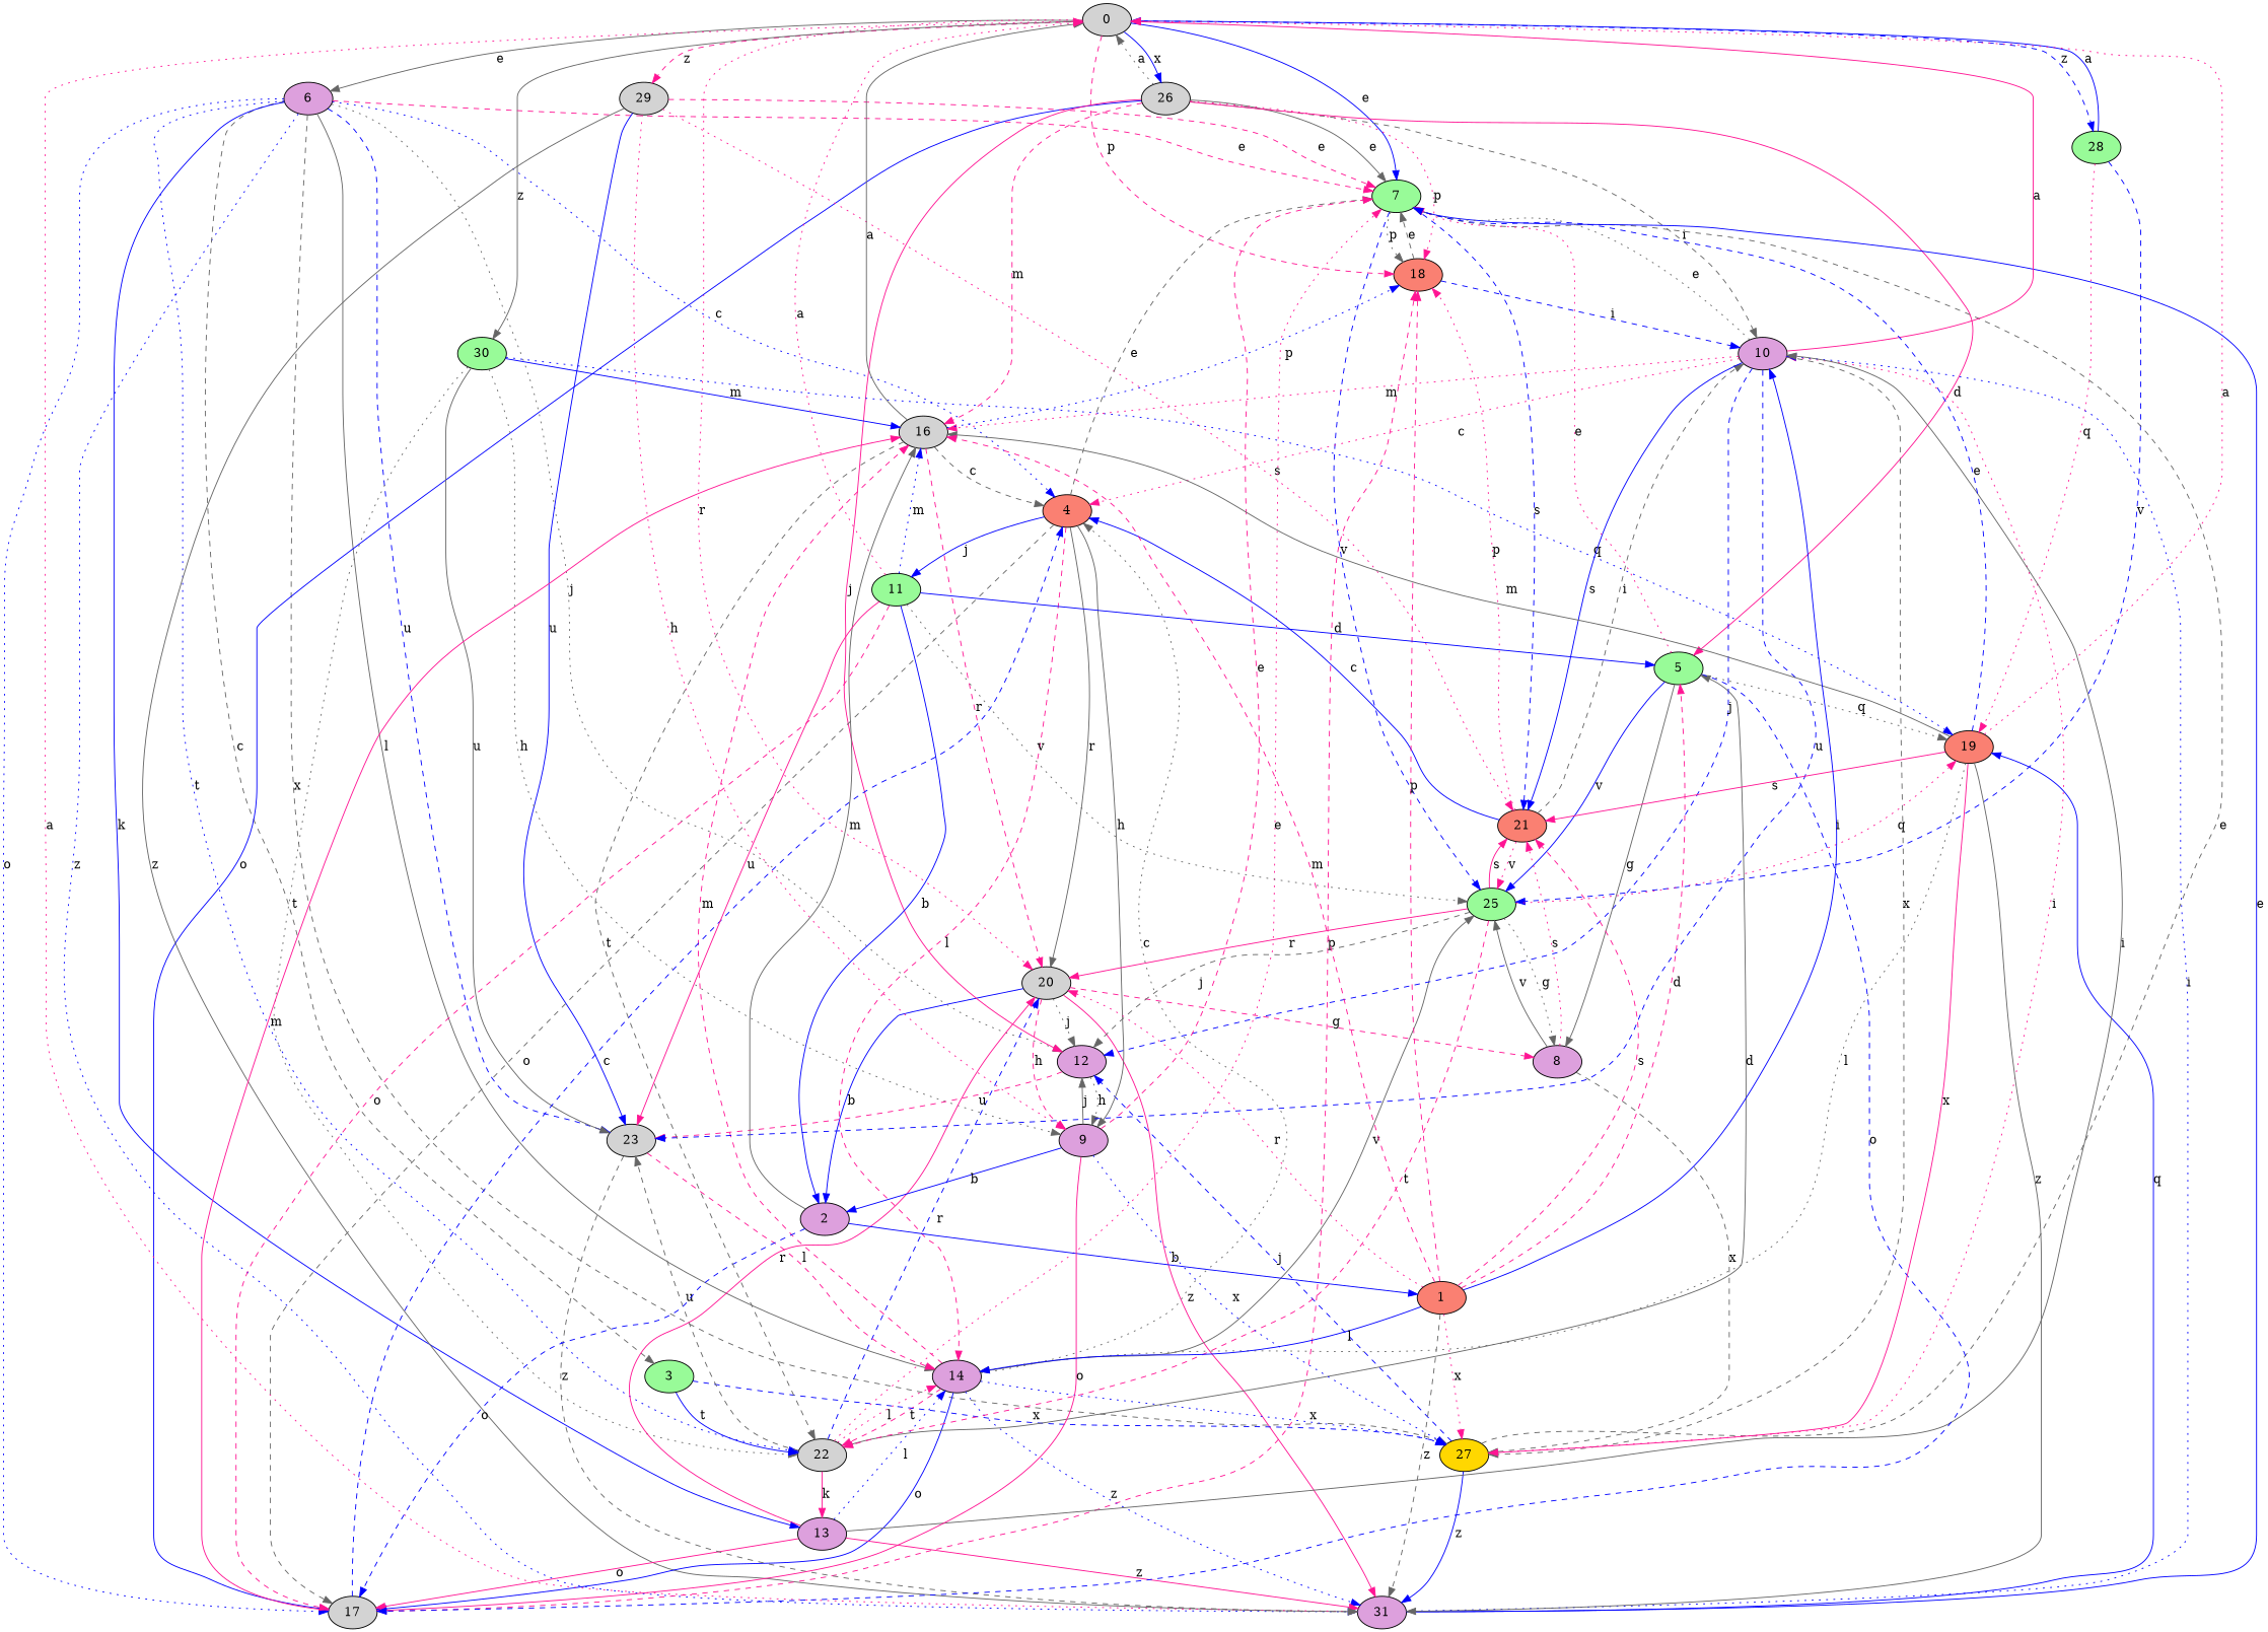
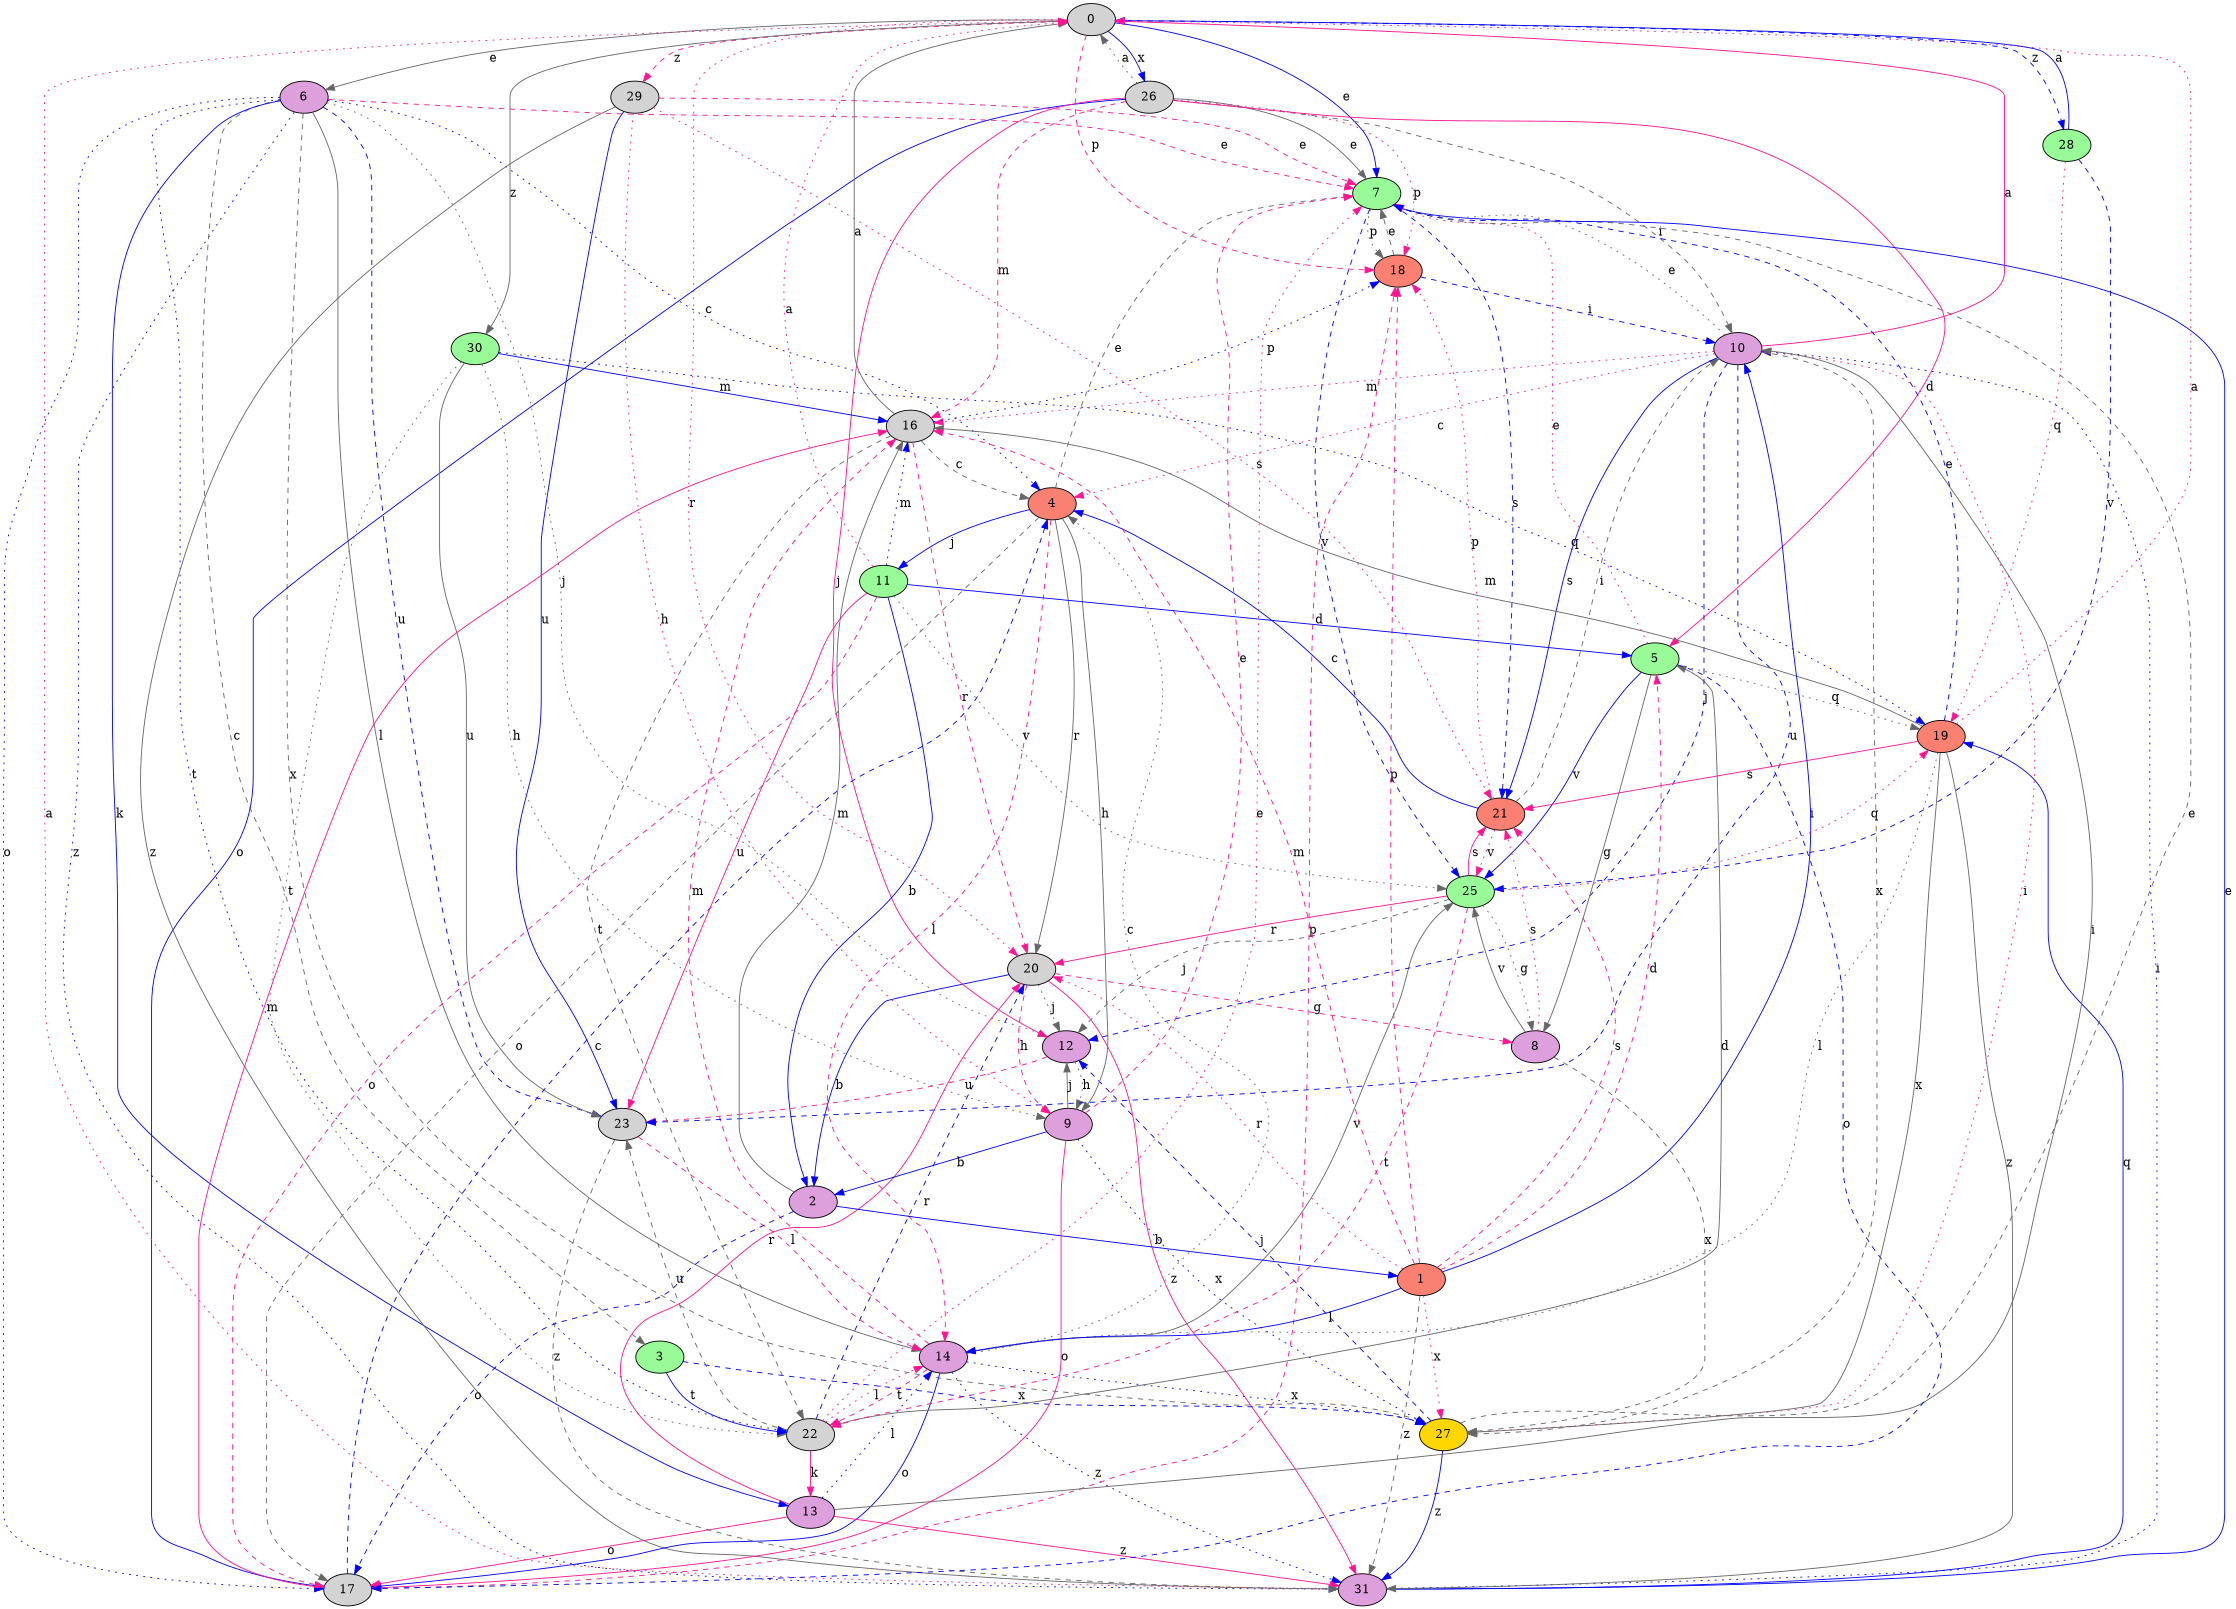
  strict digraph {
    node [fillcolor=plum style=filled]
    edge [color=deeppink style=solid]
    0 [fillcolor=lightgrey]
    6
    7 [fillcolor=palegreen]
    18 [fillcolor=salmon]
    20 [fillcolor=lightgrey]
    26 [fillcolor=lightgrey]
    28 [fillcolor=palegreen]
    29 [fillcolor=lightgrey]
    30 [fillcolor=palegreen]
    14
    27 [fillcolor=gold]
    31
    17 [fillcolor=lightgrey]
    3 [fillcolor=palegreen]
    22 [fillcolor=lightgrey]
    4 [fillcolor=salmon]
    12
    13
    23 [fillcolor=lightgrey]
    21 [fillcolor=salmon]
    25 [fillcolor=palegreen]
    10
    2
    9
    8
    5 [fillcolor=palegreen]
    16 [fillcolor=lightgrey]
    19 [fillcolor=salmon]
    1 [fillcolor=salmon]
    11 [fillcolor=palegreen]
    0 -> 6 [color=gray40 label=e]
    0 -> 7 [color=blue label=e]
    0 -> 18 [label=p style=dashed]
    0 -> 20 [label=r style=dotted]
    0 -> 26 [color=blue label=x]
    0 -> 28 [color=blue label=z style=dashed]
    0 -> 29 [label=z style=dashed]
    0 -> 30 [color=gray40 label=z]
    6 -> 7 [label=e style=dashed]
    6 -> 14 [color=gray40 label=l]
    6 -> 27 [color=gray40 label=x style=dashed]
    6 -> 31 [color=blue label=z style=dotted]
    6 -> 17 [color=blue label=o style=dotted]
    6 -> 3 [color=gray40 label=c style=dashed]
    6 -> 22 [color=blue label=t style=dotted]
    6 -> 4 [color=blue label=c style=dotted]
    6 -> 12 [color=gray40 label=j style=dotted]
    6 -> 13 [color=blue label=k]
    6 -> 23 [color=blue label=u style=dashed]
    7 -> 18 [color=gray40 label=p style=dotted]
    7 -> 21 [color=blue label=s style=dashed]
    7 -> 25 [color=blue label=v style=dashed]
    18 -> 7 [color=gray40 label=e style=dashed]
    18 -> 10 [color=blue label=i style=dashed]
    20 -> 31 [label=z]
    20 -> 12 [color=gray40 label=j style=dotted]
    20 -> 2 [color=blue label=b]
    20 -> 9 [label=h style=dashed]
    20 -> 8 [label=g style=dashed]
    26 -> 0 [color=gray40 label=a style=dotted]
    26 -> 7 [color=gray40 label=e]
    26 -> 18 [label=p style=dotted]
    26 -> 17 [color=blue label=o]
    26 -> 12 [label=j]
    26 -> 10 [color=gray40 label=i style=dashed]
    26 -> 5 [label=d]
    26 -> 16 [label=m style=dashed]
    28 -> 0 [color=blue label=a]
    28 -> 25 [color=blue label=v style=dashed]
    28 -> 19 [label=q style=dotted]
    29 -> 7 [label=e style=dashed]
    29 -> 31 [color=gray40 label=z]
    29 -> 23 [color=blue label=u]
    29 -> 21 [label=s style=dotted]
    29 -> 9 [label=h style=dotted]
    30 -> 22 [color=gray40 label=t style=dotted]
    30 -> 23 [color=gray40 label=u]
    30 -> 9 [color=gray40 label=h style=dotted]
    30 -> 16 [color=blue label=m]
    30 -> 19 [color=blue label=q style=dotted]
    14 -> 27 [color=blue label=x style=dotted]
    14 -> 31 [color=blue label=z style=dotted]
    14 -> 17 [color=blue label=o]
    14 -> 22 [label=t style=dashed]
    14 -> 4 [color=gray40 label=c style=dotted]
    14 -> 25 [color=gray40 label=v]
    14 -> 16 [label=m style=dashed]
    27 -> 7 [color=gray40 label=e style=dashed]
    27 -> 31 [color=blue label=z]
    27 -> 12 [color=blue label=j style=dashed]
    27 -> 10 [label=i style=dotted]
    31 -> 0 [label=a style=dotted]
    31 -> 7 [color=blue label=e]
    31 -> 10 [color=blue label=i style=dotted]
    31 -> 19 [color=blue label=q]
    17 -> 18 [label=p style=dashed]
    17 -> 4 [color=blue label=c style=dashed]
    17 -> 16 [label=m]
    3 -> 27 [color=blue label=x style=dashed]
    3 -> 22 [color=blue label=t]
    22 -> 7 [label=e style=dotted]
    22 -> 20 [color=blue label=r style=dashed]
    22 -> 14 [label=l style=dotted]
    22 -> 13 [label=k]
    22 -> 23 [color=gray40 label=u style=dashed]
    22 -> 5 [color=gray40 label=d]
    4 -> 7 [color=gray40 label=e style=dashed]
    4 -> 20 [color=gray40 label=r]
    4 -> 14 [label=l style=dashed]
    4 -> 17 [color=gray40 label=o style=dashed]
    4 -> 9 [color=gray40 label=h]
    4 -> 11 [color=blue label=j]
    12 -> 23 [label=u style=dashed]
    12 -> 9 [color=gray40 label=h style=dotted]
    13 -> 20 [label=r]
    13 -> 14 [color=blue label=l style=dotted]
    13 -> 31 [label=z]
    13 -> 17 [label=o]
    13 -> 10 [color=gray40 label=i]
    23 -> 14 [label=l style=dashed]
    23 -> 31 [color=gray40 label=z style=dashed]
    21 -> 18 [label=p style=dotted]
    21 -> 4 [color=blue label=c]
    21 -> 25 [label=v style=dotted]
    21 -> 10 [color=gray40 label=i style=dashed]
    25 -> 20 [label=r]
    25 -> 22 [label=t style=dashed]
    25 -> 12 [color=gray40 label=j style=dashed]
    25 -> 21 [label=s]
    25 -> 8 [color=gray40 label=g style=dotted]
    25 -> 19 [label=q style=dotted]
    10 -> 0 [label=a]
    10 -> 7 [color=gray40 label=e style=dotted]
    10 -> 27 [color=gray40 label=x style=dashed]
    10 -> 4 [label=c style=dotted]
    10 -> 12 [color=blue label=j style=dashed]
    10 -> 23 [color=blue label=u style=dashed]
    10 -> 21 [color=blue label=s]
    10 -> 16 [label=m style=dotted]
    2 -> 17 [color=blue label=o style=dashed]
    2 -> 16 [color=gray40 label=m]
    2 -> 1 [color=blue label=b]
    9 -> 7 [label=e style=dashed]
    9 -> 27 [color=blue label=x style=dotted]
    9 -> 17 [label=o]
    9 -> 12 [color=gray40 label=j]
    9 -> 2 [color=blue label=b]
    8 -> 27 [color=gray40 label=x style=dashed]
    8 -> 21 [label=s style=dotted]
    8 -> 25 [color=gray40 label=v]
    5 -> 7 [label=e style=dotted]
    5 -> 17 [color=blue label=o style=dashed]
    5 -> 25 [color=blue label=v]
    5 -> 8 [color=gray40 label=g]
    5 -> 19 [color=gray40 label=q style=dotted]
    16 -> 0 [color=gray40 label=a]
    16 -> 18 [color=blue label=p style=dotted]
    16 -> 20 [label=r style=dashed]
    16 -> 22 [color=gray40 label=t style=dashed]
    16 -> 4 [color=gray40 label=c style=dashed]
    19 -> 0 [label=a style=dotted]
    19 -> 7 [color=blue label=e style=dashed]
    19 -> 14 [color=gray40 label=l style=dotted]
-   19 -> 27 [label=x]
+   19 -> 27 [color=gray40 label=x]
    19 -> 31 [color=gray40 label=z]
    19 -> 21 [label=s]
    19 -> 16 [color=gray40 label=m]
    1 -> 18 [label=p style=dashed]
    1 -> 20 [label=r style=dotted]
    1 -> 14 [color=blue label=l]
    1 -> 27 [label=x style=dotted]
    1 -> 31 [color=gray40 label=z style=dashed]
    1 -> 21 [label=s style=dashed]
    1 -> 10 [color=blue label=i]
    1 -> 5 [label=d style=dashed]
    1 -> 16 [label=m style=dashed]
    11 -> 0 [label=a style=dotted]
    11 -> 17 [label=o style=dashed]
    11 -> 23 [label=u]
    11 -> 25 [color=gray40 label=v style=dotted]
    11 -> 2 [color=blue label=b]
    11 -> 5 [color=blue label=d]
    11 -> 16 [color=blue label=m style=dotted]
  }
